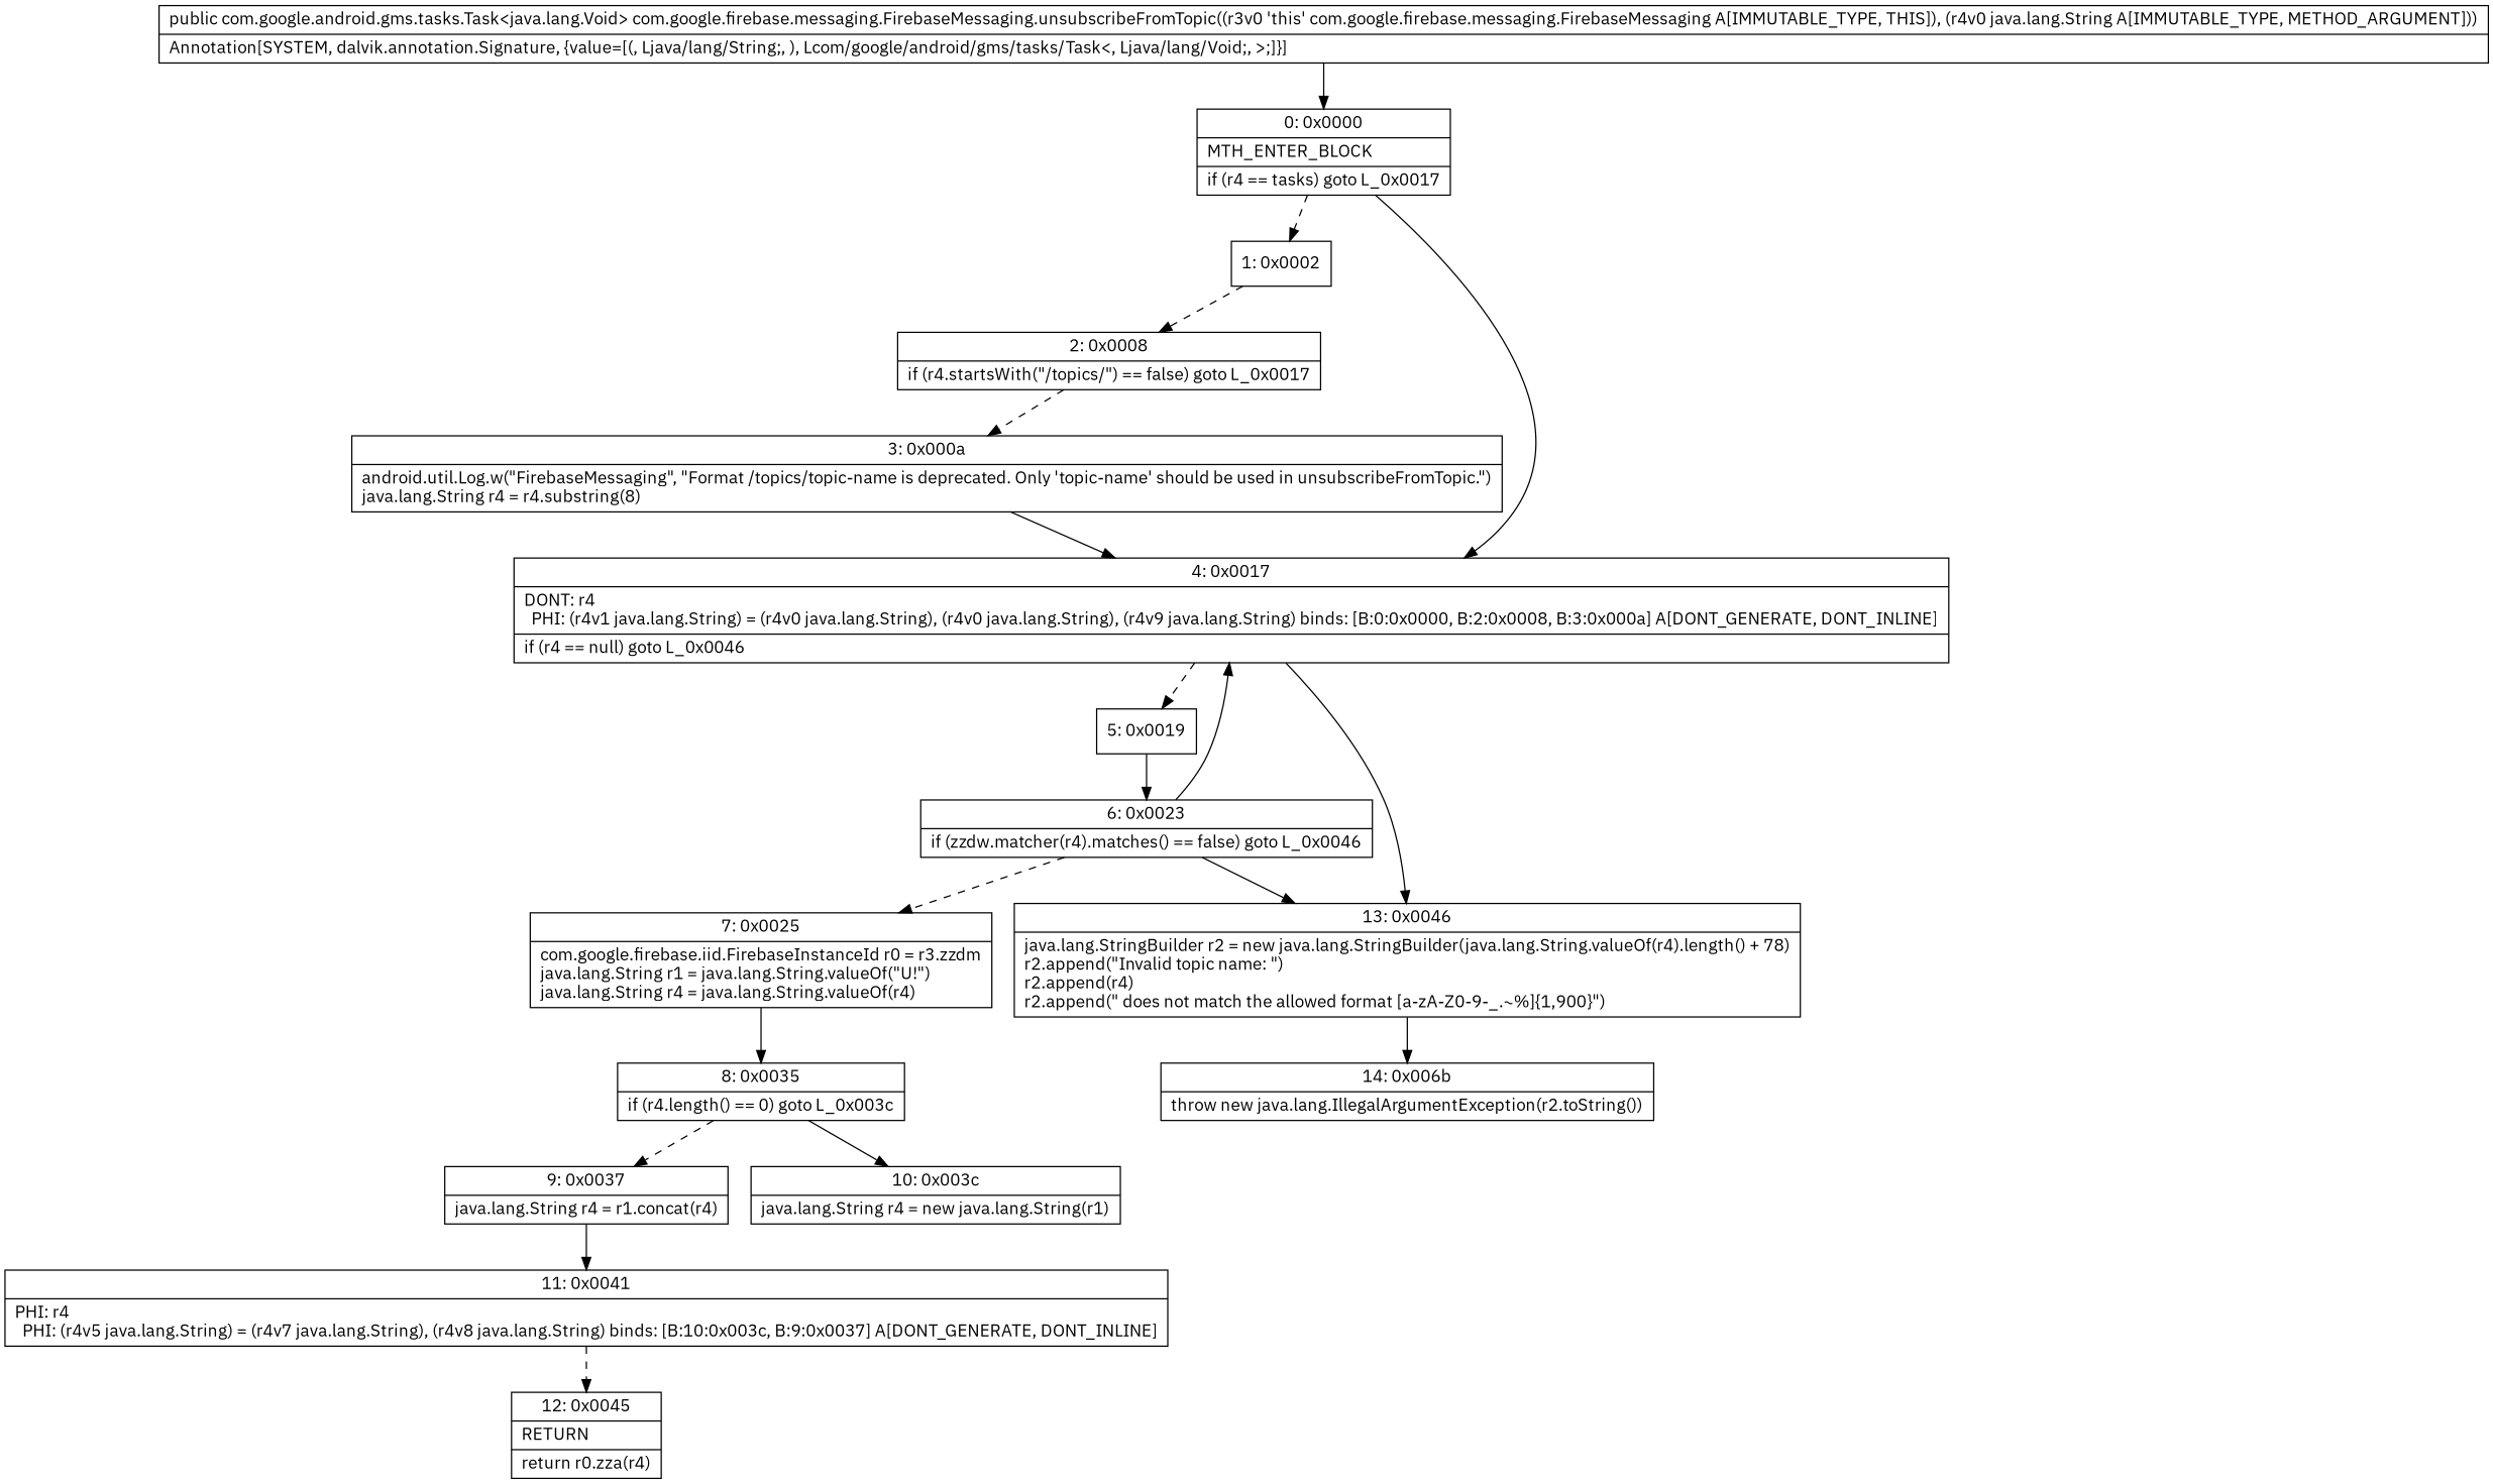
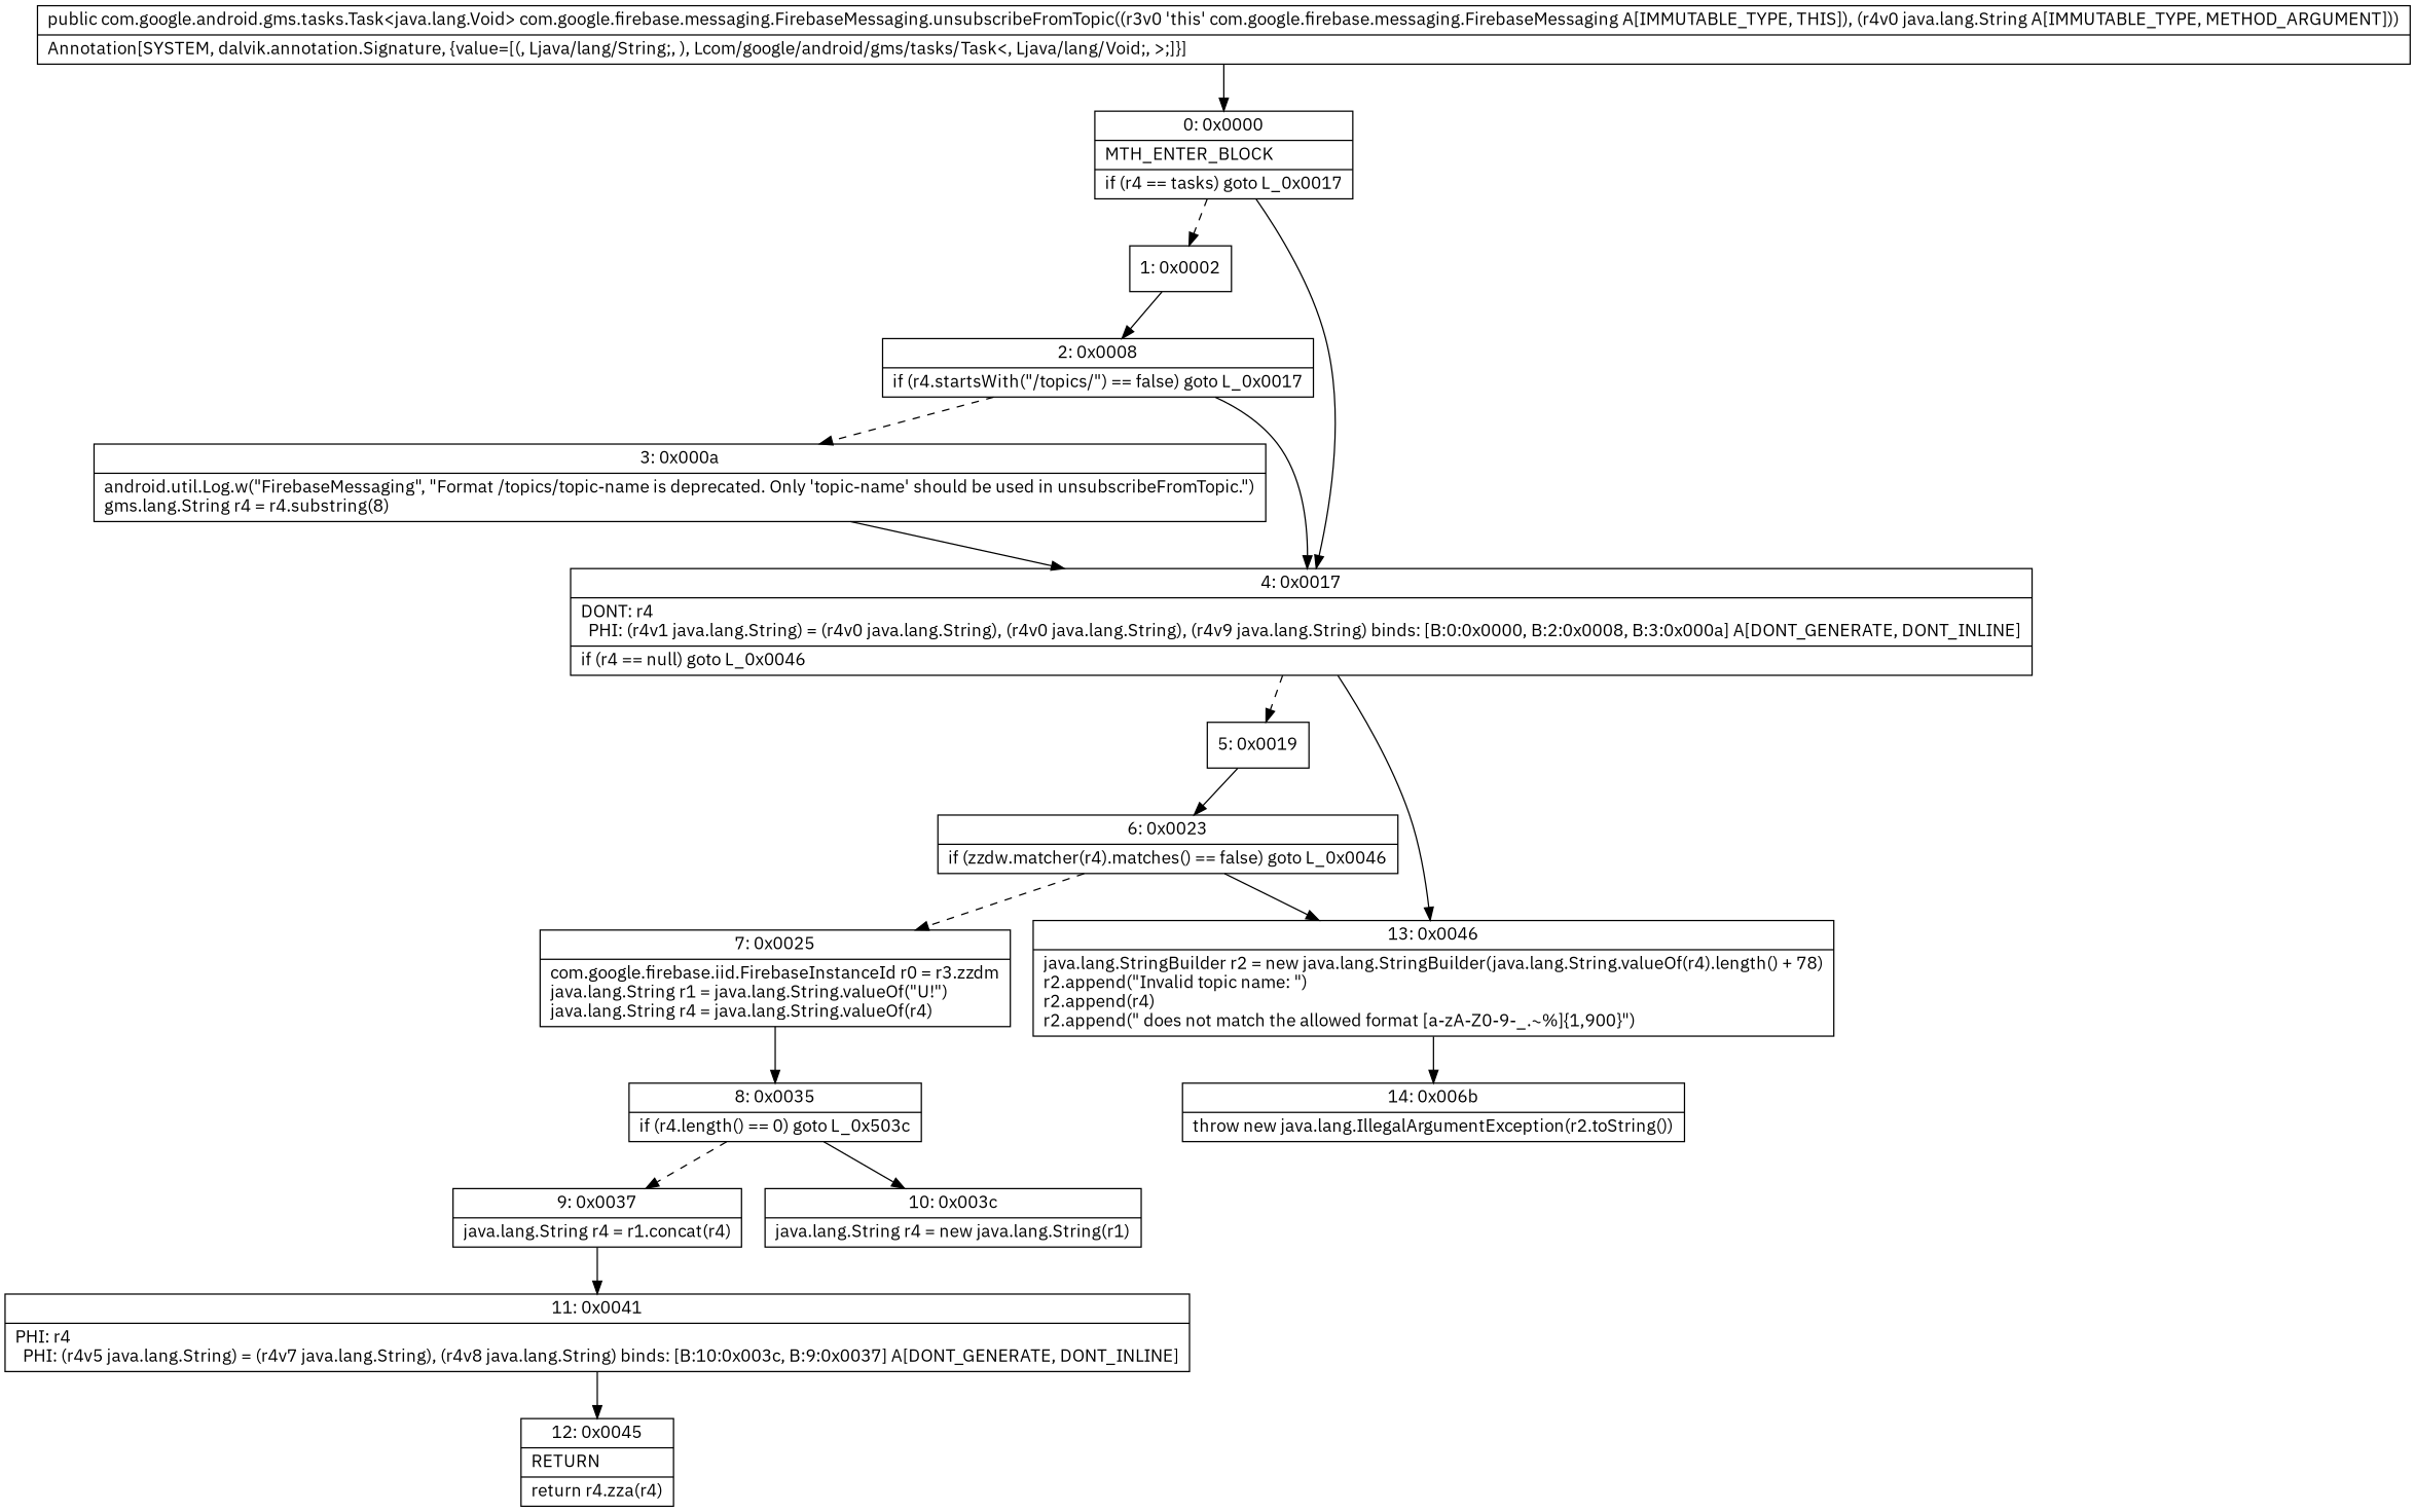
  digraph {
    fontname="IBM Plex Sans"
    node [fontname="IBM Plex Sans" shape=record]
    edge [fontname="IBM Plex Sans"]
    n1 [label="{0\:\ 0x0000|MTH_ENTER_BLOCK\l|if (r4 == tasks) goto L_0x0017\l}"]
    n2 [label="{1\:\ 0x0002}"]
    n3 [label="{4\:\ 0x0017|DONT: r4 \l  PHI: (r4v1 java.lang.String) = (r4v0 java.lang.String), (r4v0 java.lang.String), (r4v9 java.lang.String) binds: [B:0:0x0000, B:2:0x0008, B:3:0x000a] A[DONT_GENERATE, DONT_INLINE]\l|if (r4 == null) goto L_0x0046\l}"]
    n4 [label="{2\:\ 0x0008|if (r4.startsWith(\"\/topics\/\") == false) goto L_0x0017\l}"]
    n5 [label="{5\:\ 0x0019}"]
    n6 [label="{13\:\ 0x0046|java.lang.StringBuilder r2 = new java.lang.StringBuilder(java.lang.String.valueOf(r4).length() + 78)\lr2.append(\"Invalid topic name: \")\lr2.append(r4)\lr2.append(\" does not match the allowed format [a\-zA\-Z0\-9\-_.~%]\{1,900\}\")\l}"]
-   n7 [label="{3\:\ 0x000a|android.util.Log.w(\"FirebaseMessaging\", \"Format \/topics\/topic\-name is deprecated. Only 'topic\-name' should be used in unsubscribeFromTopic.\")\ljava.lang.String r4 = r4.substring(8)\l}"]
+   n7 [label="{3\:\ 0x000a|android.util.Log.w(\"FirebaseMessaging\", \"Format \/topics\/topic\-name is deprecated. Only 'topic\-name' should be used in unsubscribeFromTopic.\")\lgms.lang.String r4 = r4.substring(8)\l}"]
    n8 [label="{6\:\ 0x0023|if (zzdw.matcher(r4).matches() == false) goto L_0x0046\l}"]
    n9 [label="{14\:\ 0x006b|throw new java.lang.IllegalArgumentException(r2.toString())\l}"]
    n10 [label="{7\:\ 0x0025|com.google.firebase.iid.FirebaseInstanceId r0 = r3.zzdm\ljava.lang.String r1 = java.lang.String.valueOf(\"U!\")\ljava.lang.String r4 = java.lang.String.valueOf(r4)\l}"]
-   n11 [label="{8\:\ 0x0035|if (r4.length() == 0) goto L_0x003c\l}"]
+   n11 [label="{8\:\ 0x0035|if (r4.length() == 0) goto L_0x503c\l}"]
    n12 [label="{9\:\ 0x0037|java.lang.String r4 = r1.concat(r4)\l}"]
    n13 [label="{10\:\ 0x003c|java.lang.String r4 = new java.lang.String(r1)\l}"]
    n14 [label="{11\:\ 0x0041|PHI: r4 \l  PHI: (r4v5 java.lang.String) = (r4v7 java.lang.String), (r4v8 java.lang.String) binds: [B:10:0x003c, B:9:0x0037] A[DONT_GENERATE, DONT_INLINE]\l}"]
-   n15 [label="{12\:\ 0x0045|RETURN\l|return r0.zza(r4)\l}"]
+   n15 [label="{12\:\ 0x0045|RETURN\l|return r4.zza(r4)\l}"]
    n16 [label="{public com.google.android.gms.tasks.Task\<java.lang.Void\> com.google.firebase.messaging.FirebaseMessaging.unsubscribeFromTopic((r3v0 'this' com.google.firebase.messaging.FirebaseMessaging A[IMMUTABLE_TYPE, THIS]), (r4v0 java.lang.String A[IMMUTABLE_TYPE, METHOD_ARGUMENT]))  | Annotation[SYSTEM, dalvik.annotation.Signature, \{value=[(, Ljava\/lang\/String;, ), Lcom\/google\/android\/gms\/tasks\/Task\<, Ljava\/lang\/Void;, \>;]\}]\l}"]
    n1 -> n2 [style=dashed]
    n1 -> n3
-   n2 -> n4 [style=dashed]
+   n2 -> n4
    n3 -> n5 [style=dashed]
    n3 -> n6
-   n8 -> n3
+   n4 -> n3
    n4 -> n7 [style=dashed]
    n5 -> n8
    n6 -> n9
    n7 -> n3
    n8 -> n6
    n8 -> n10 [style=dashed]
    n10 -> n11
    n11 -> n12 [style=dashed]
    n11 -> n13
    n12 -> n14
-   n14 -> n15 [style=dashed]
+   n14 -> n15
    n16 -> n1
  }
